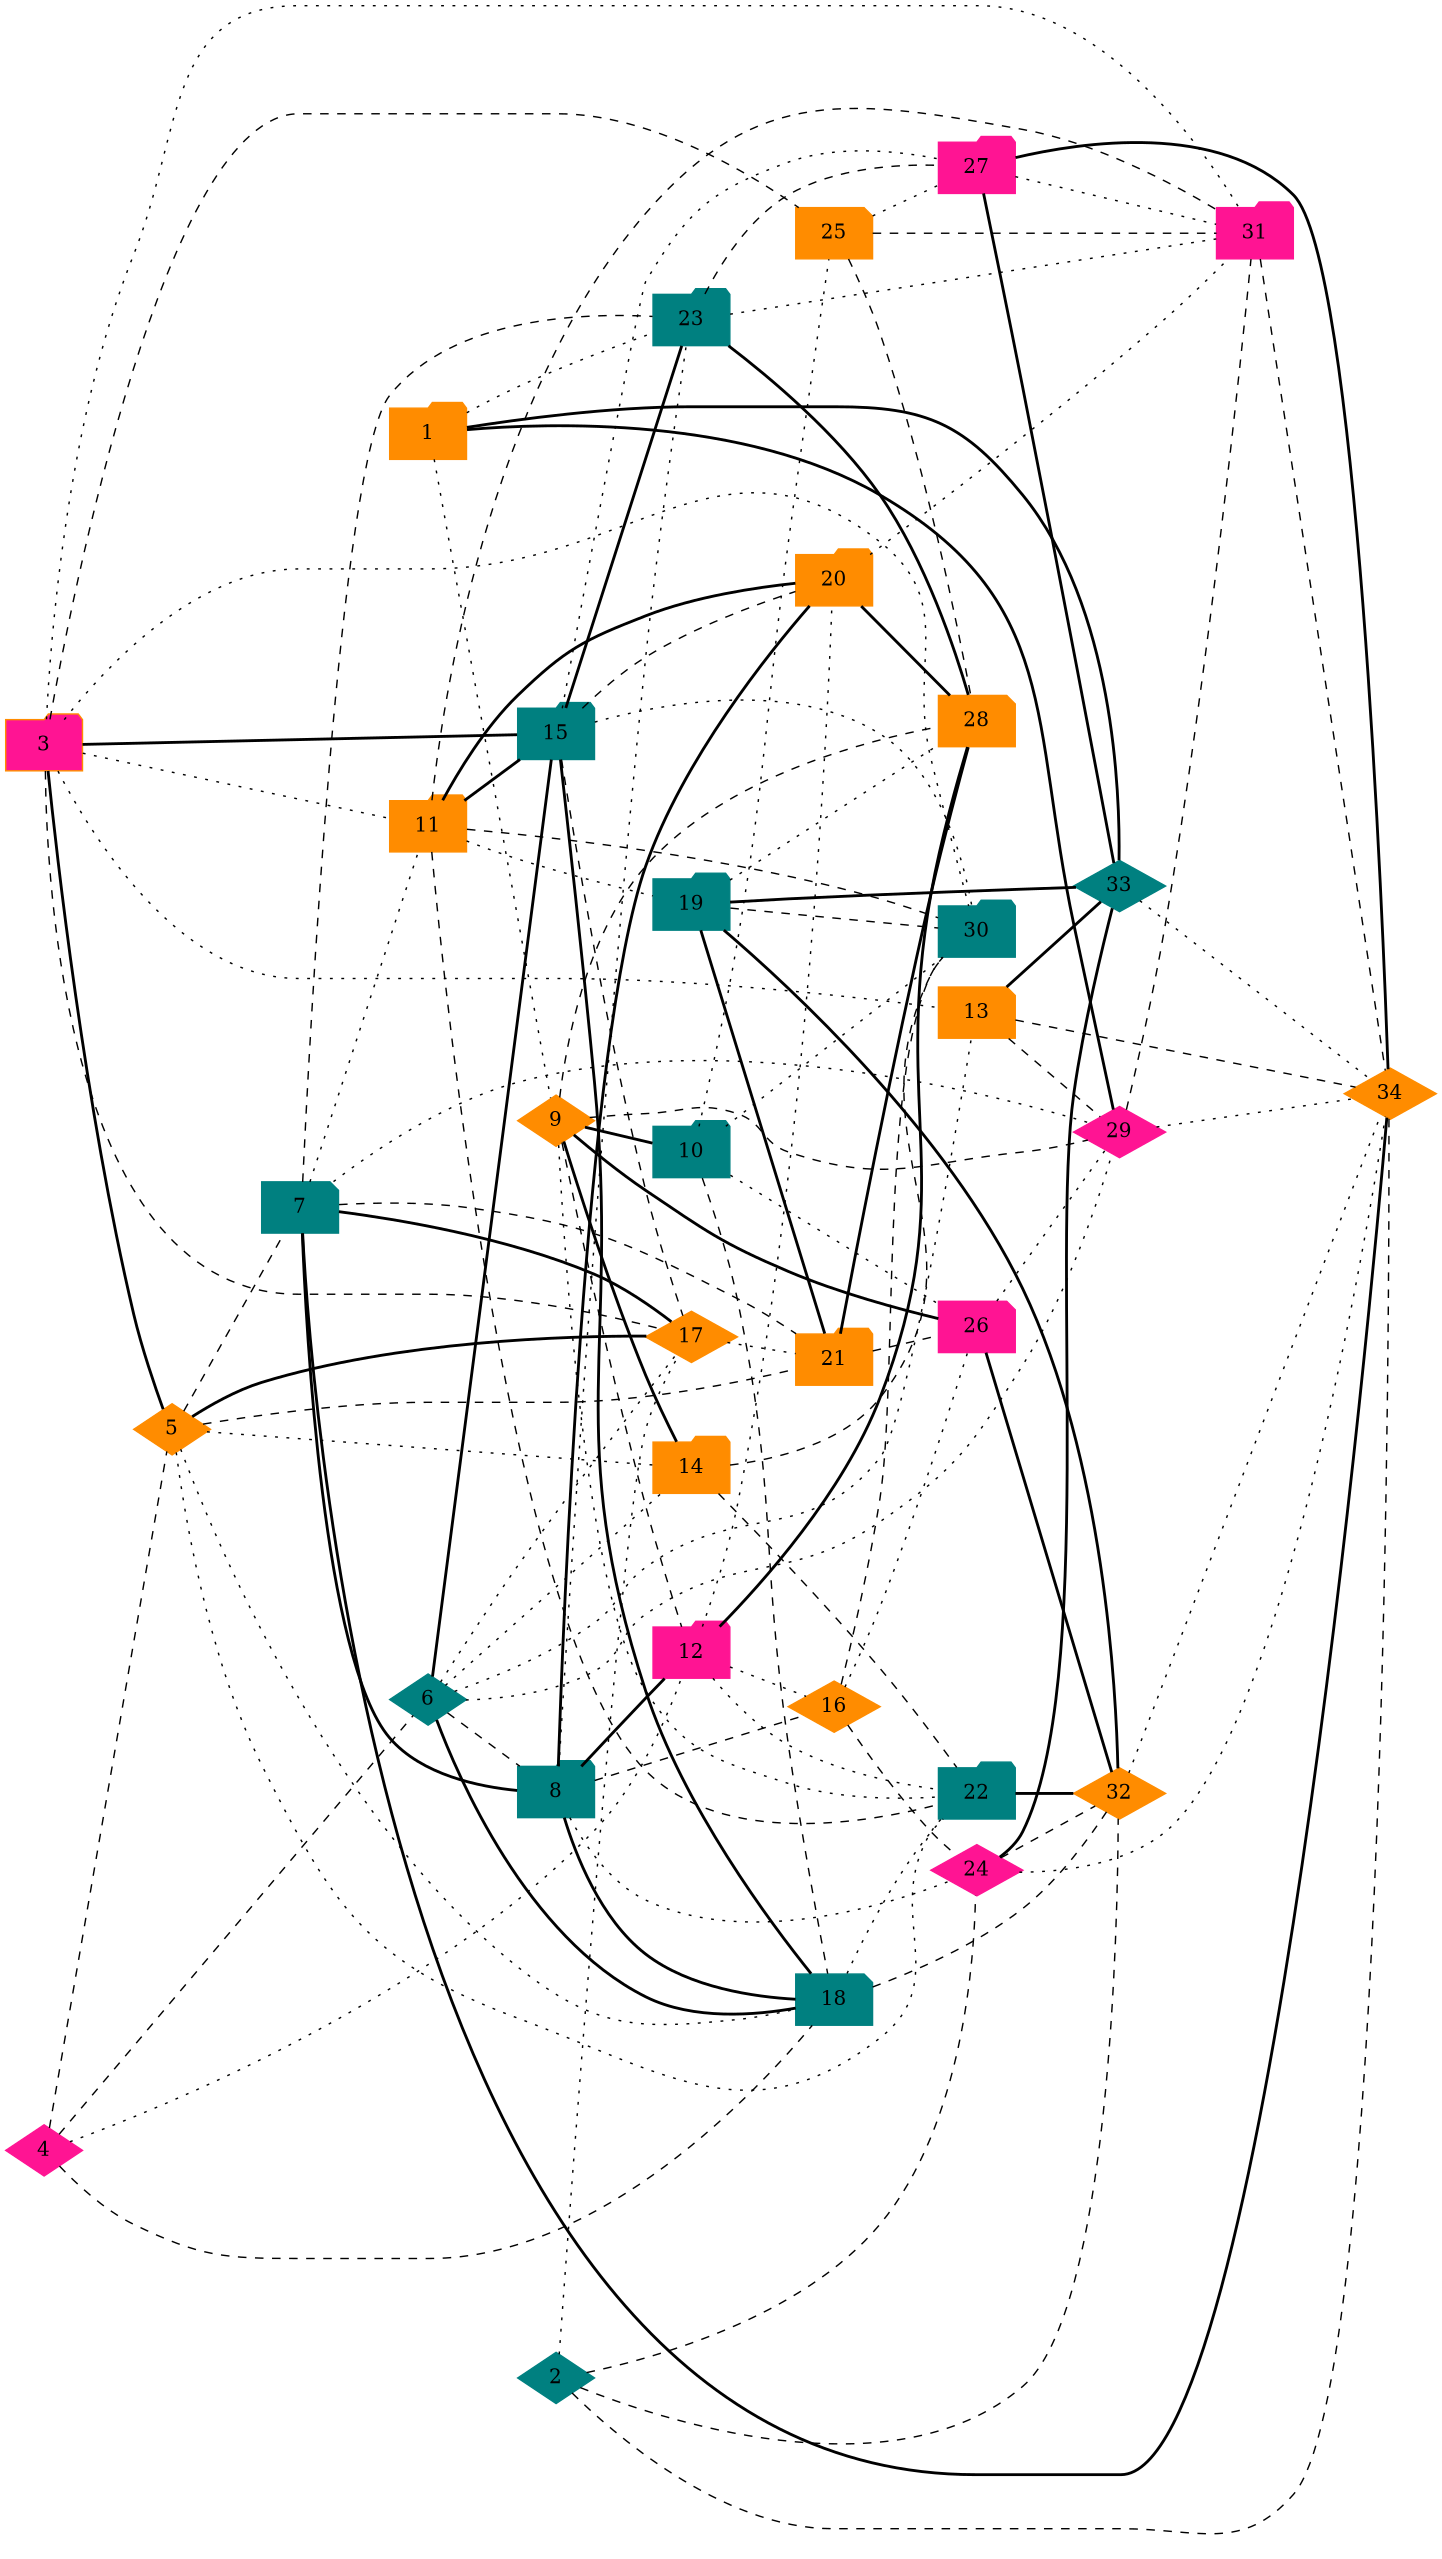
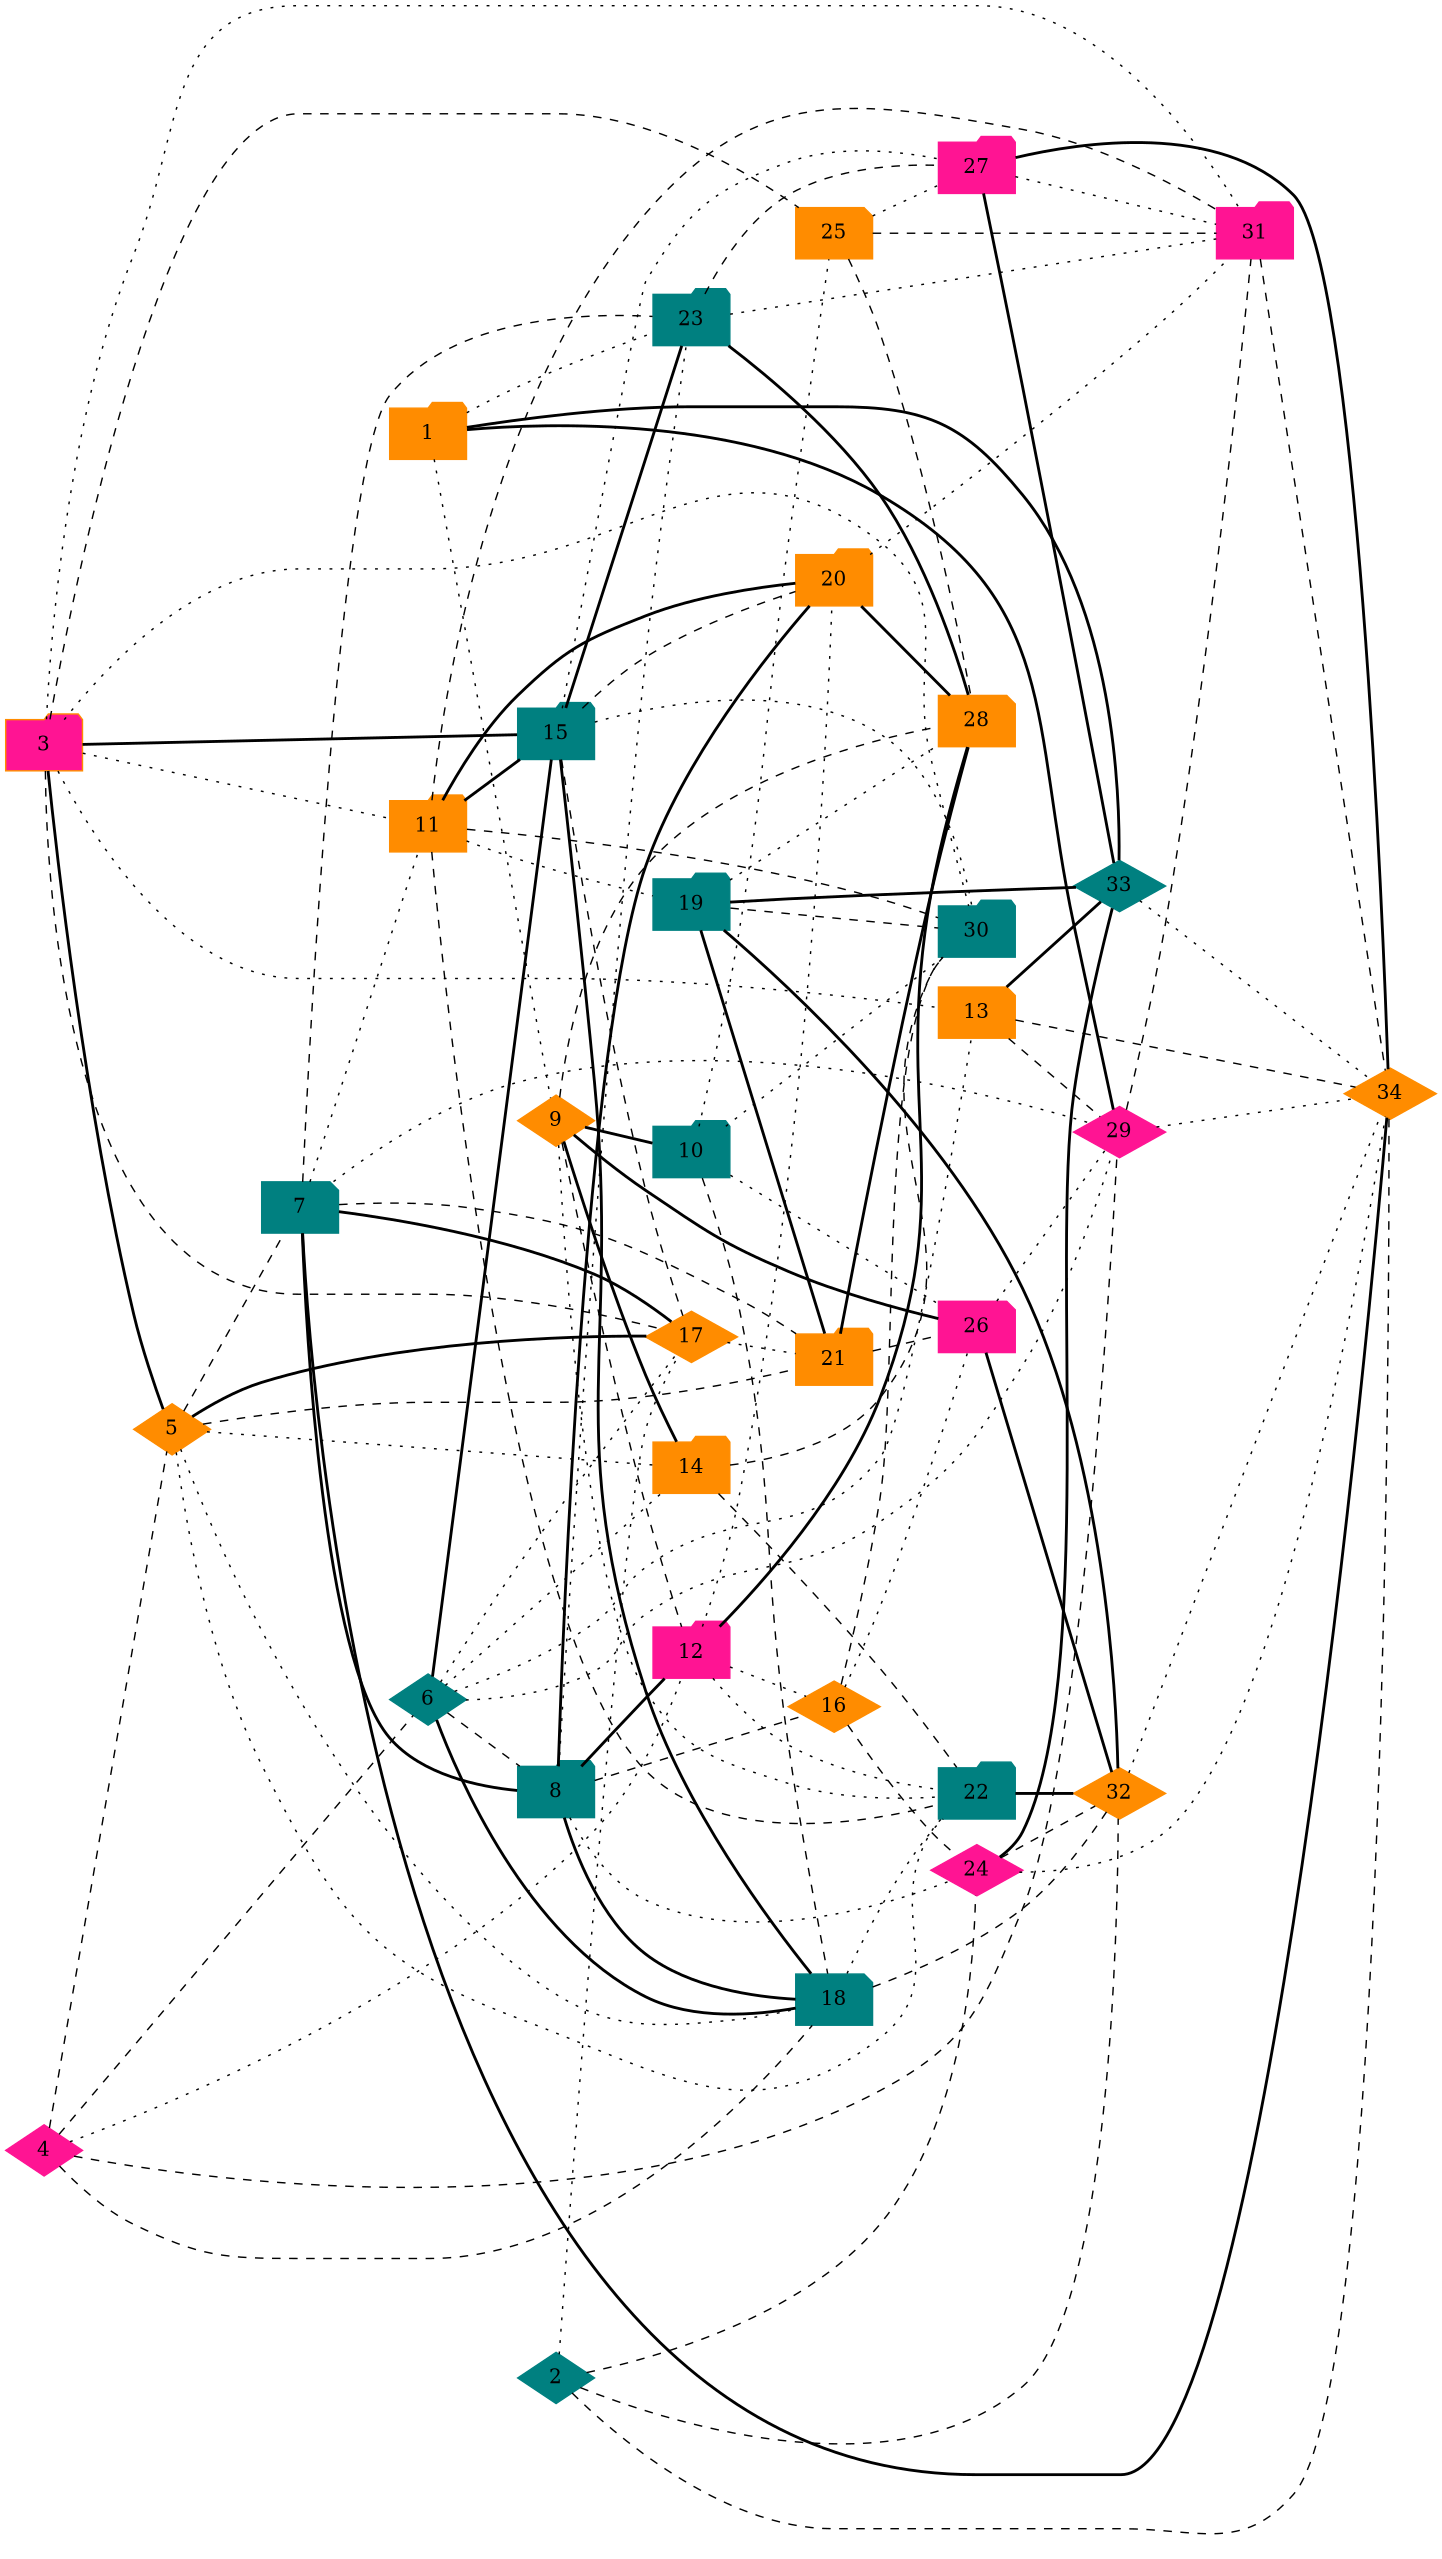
  graph {
    rankdir=LR
    node [color=darkorange shape=folder style=filled]
    edge [style=dotted weight=1.0]
    9 [shape=diamond]
    1
    23 [color=teal]
    29 [color=deeppink shape=diamond]
    33 [color=teal shape=diamond]
    12 [color=deeppink]
    14
    22 [color=teal]
    10 [color=teal]
    26 [color=deeppink shape=note]
    28 [shape=note]
    31 [color=deeppink]
    27 [color=deeppink]
    34 [shape=diamond]
    2 [color=teal shape=diamond]
    17 [shape=diamond]
    24 [color=deeppink shape=diamond]
    32 [shape=diamond]
    21
    3 [fillcolor=deeppink]
    5 [shape=diamond]
    11
    13 [shape=note]
    15 [color=teal]
    25 [shape=note]
    30 [color=teal]
    18 [color=teal shape=note]
    7 [color=teal shape=note]
    20
    19 [color=teal]
    4 [color=deeppink shape=diamond]
    6 [color=teal shape=diamond]
    8 [color=teal]
    16 [shape=diamond]
    9 -- 12 [style=dashed]
    9 -- 14 [style=bold weight=2.0]
    9 -- 22
    9 -- 10 [style=bold]
    9 -- 26 [style=bold]
    9 -- 28 [style=dashed]
    1 -- 9
    1 -- 23
    1 -- 29 [style=bold]
    1 -- 33 [style=bold]
    23 -- 28 [style=bold]
    23 -- 31
    23 -- 27 [style=dashed weight=2.0]
    29 -- 31 [style=dashed]
    29 -- 34
    33 -- 34
    12 -- 22
    12 -- 28 [style=bold]
    12 -- 20
    12 -- 16
    14 -- 22 [style=dashed]
    14 -- 30 [style=dashed]
    22 -- 32 [style=bold weight=2.0]
    10 -- 26
    10 -- 25 [weight=2.0]
    10 -- 30
    10 -- 18 [style=dashed]
    26 -- 29
    26 -- 32 [style=bold]
    31 -- 34 [style=dashed]
    27 -- 33 [style=bold weight=2.0]
    27 -- 31
    27 -- 34 [style=bold weight=2.0]
    2 -- 34 [style=dashed]
    2 -- 17 [weight=2.0]
    2 -- 24 [style=dashed weight=2.0]
    2 -- 32 [style=dashed]
    17 -- 21
    24 -- 33 [style=bold weight=2.0]
    24 -- 34
    24 -- 32 [style=dashed]
    32 -- 34
    21 -- 26 [style=dashed]
    21 -- 28 [style=bold]
    3 -- 31
    3 -- 17 [style=dashed]
    3 -- 5 [style=bold]
    3 -- 11
    3 -- 13
    3 -- 15 [style=bold]
    3 -- 25 [style=dashed]
    3 -- 30
    5 -- 14
    5 -- 22
    5 -- 17 [style=bold]
    5 -- 21 [style=dashed]
    5 -- 18
    5 -- 7 [style=dashed]
    11 -- 22 [style=dashed]
    11 -- 31 [style=dashed]
    11 -- 15 [style=bold]
    11 -- 30 [style=dashed]
    11 -- 20 [style=bold]
    11 -- 19
    13 -- 29 [style=dashed]
    13 -- 33 [style=bold weight=2.0]
    13 -- 34 [style=dashed]
    15 -- 23 [style=bold]
    15 -- 27 [weight=2.0]
    15 -- 17 [style=dashed]
    15 -- 30
    15 -- 18 [style=bold]
    15 -- 20 [style=dashed]
    25 -- 28 [style=dashed]
    25 -- 31 [style=dashed weight=3.0]
    25 -- 27
    18 -- 22
    18 -- 32 [style=dashed]
    7 -- 23 [style=dashed]
    7 -- 29
    7 -- 34 [style=bold]
    7 -- 17 [style=bold]
    7 -- 21 [style=dashed]
    7 -- 11
    7 -- 8 [style=bold]
    20 -- 28 [style=bold]
    20 -- 31
    19 -- 33 [style=bold weight=2.0]
    19 -- 28 [weight=2.0]
    19 -- 32 [style=bold]
    19 -- 21 [style=bold]
    19 -- 30 [style=dashed]
-   9 -- 29 [style=dashed]
+   4 -- 29 [style=dashed]
    4 -- 12 [weight=2.0]
    4 -- 5 [style=dashed]
    4 -- 18 [style=dashed]
    4 -- 6 [style=dashed]
    6 -- 29
    6 -- 14
    6 -- 17
    6 -- 13
    6 -- 15 [style=bold]
    6 -- 18 [style=bold]
    6 -- 8 [style=dashed]
    8 -- 23
    8 -- 12 [style=bold]
    8 -- 24
    8 -- 18 [style=bold]
    8 -- 20 [style=bold]
    8 -- 16 [style=dashed]
    16 -- 26
    16 -- 24 [style=dashed]
    16 -- 30 [style=dashed weight=2.0]
  }
